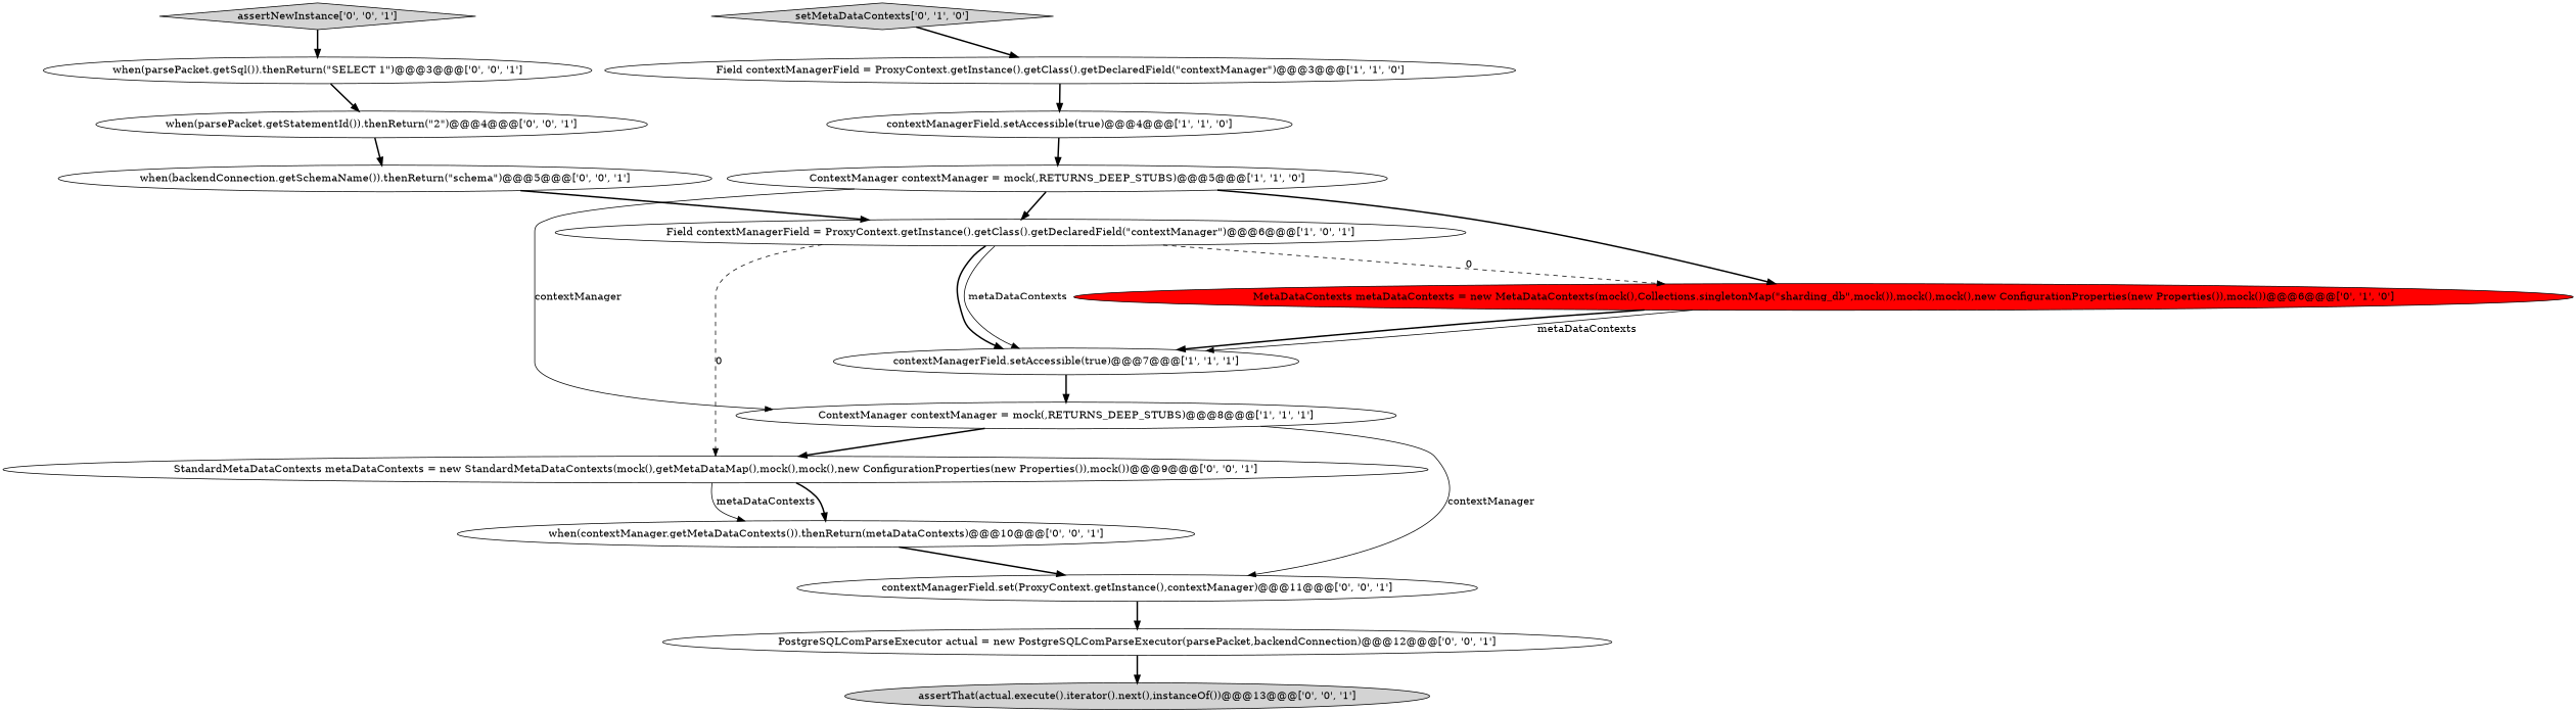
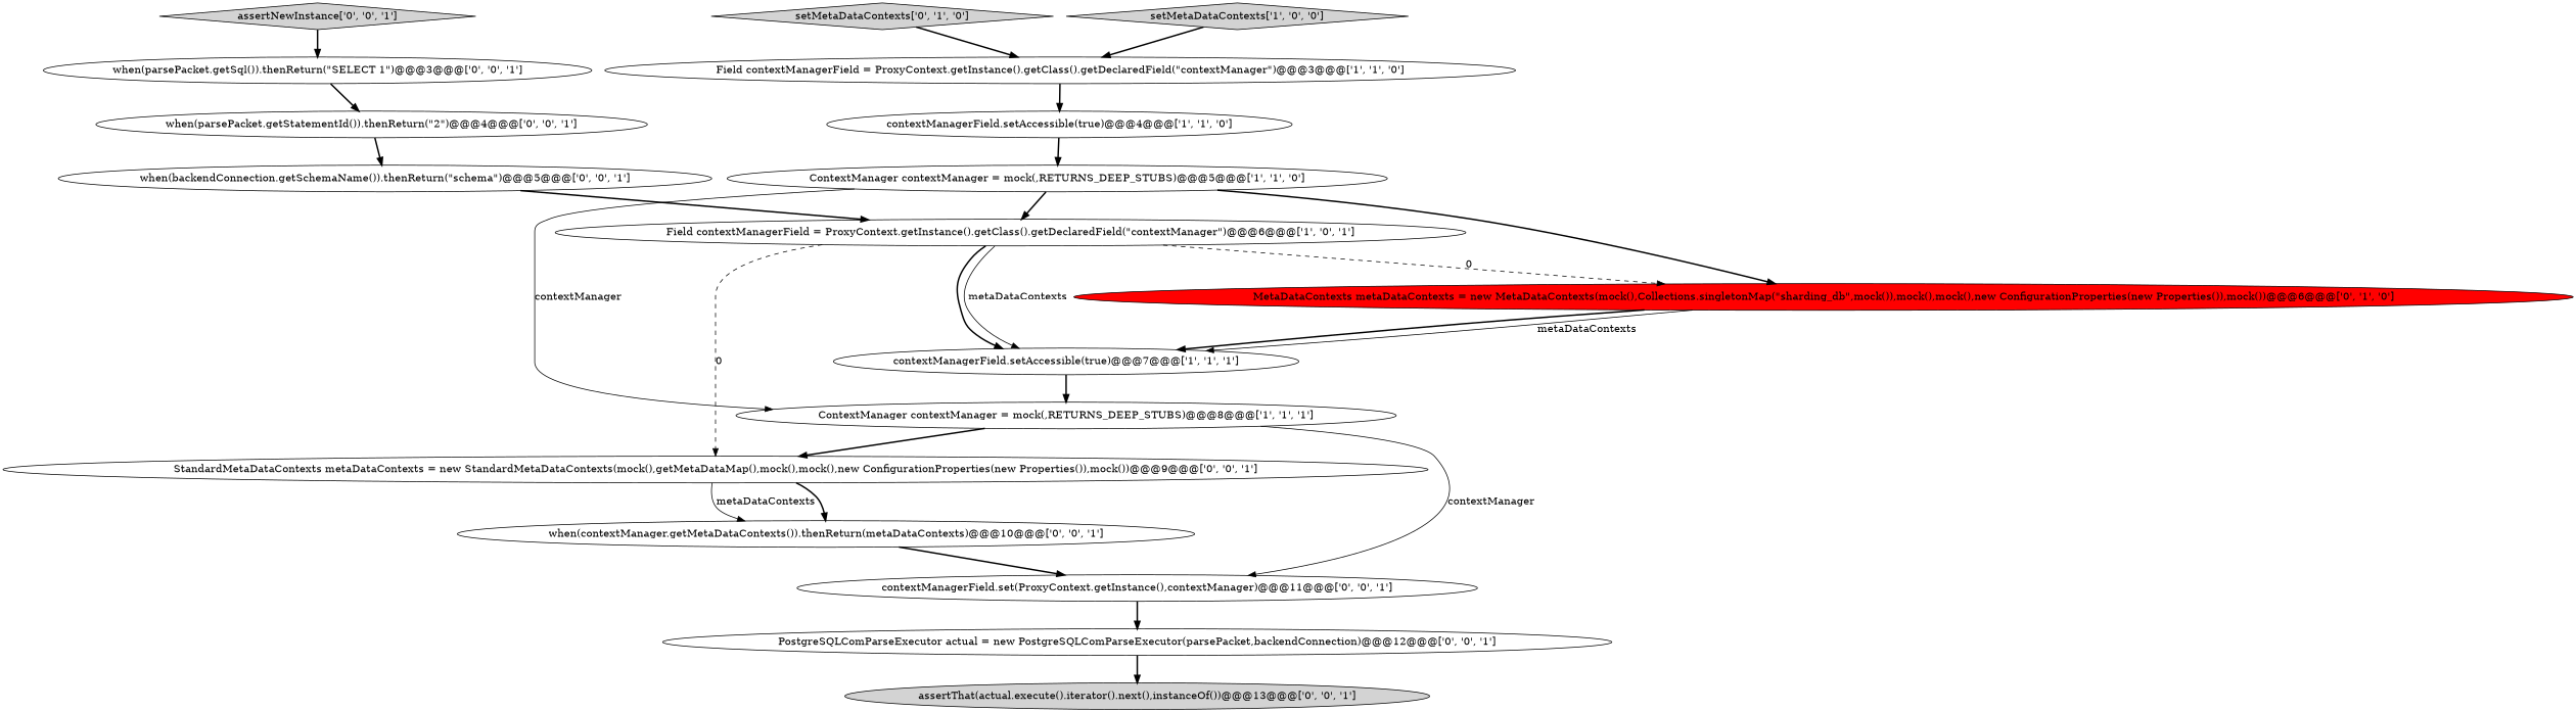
  digraph {
    node [fillcolor=white shape=ellipse style=filled]
    edge [style=bold]
    n1 [fillcolor=lightgray label="assertThat(actual.execute().iterator().next(),instanceOf())@@@13@@@['0', '0', '1']"]
    n2 [fillcolor=lightgray label="assertNewInstance['0', '0', '1']" shape=diamond]
    n3 [label="when(parsePacket.getSql()).thenReturn(\"SELECT 1\")@@@3@@@['0', '0', '1']"]
    n4 [label="Field contextManagerField = ProxyContext.getInstance().getClass().getDeclaredField(\"contextManager\")@@@6@@@['1', '0', '1']"]
    n5 [fillcolor=red label="MetaDataContexts metaDataContexts = new MetaDataContexts(mock(),Collections.singletonMap(\"sharding_db\",mock()),mock(),mock(),new ConfigurationProperties(new Properties()),mock())@@@6@@@['0', '1', '0']"]
    n6 [label="contextManagerField.setAccessible(true)@@@7@@@['1', '1', '1']"]
    n7 [label="StandardMetaDataContexts metaDataContexts = new StandardMetaDataContexts(mock(),getMetaDataMap(),mock(),mock(),new ConfigurationProperties(new Properties()),mock())@@@9@@@['0', '0', '1']"]
    n8 [label="when(parsePacket.getStatementId()).thenReturn(\"2\")@@@4@@@['0', '0', '1']"]
    n9 [fillcolor=lightgray label="setMetaDataContexts['0', '1', '0']" shape=diamond]
    n10 [label="Field contextManagerField = ProxyContext.getInstance().getClass().getDeclaredField(\"contextManager\")@@@3@@@['1', '1', '0']"]
    n11 [label="when(contextManager.getMetaDataContexts()).thenReturn(metaDataContexts)@@@10@@@['0', '0', '1']"]
    n12 [label="contextManagerField.set(ProxyContext.getInstance(),contextManager)@@@11@@@['0', '0', '1']"]
    n13 [label="ContextManager contextManager = mock(,RETURNS_DEEP_STUBS)@@@8@@@['1', '1', '1']"]
    n14 [label="contextManagerField.setAccessible(true)@@@4@@@['1', '1', '0']"]
    n15 [label="ContextManager contextManager = mock(,RETURNS_DEEP_STUBS)@@@5@@@['1', '1', '0']"]
    n16 [label="PostgreSQLComParseExecutor actual = new PostgreSQLComParseExecutor(parsePacket,backendConnection)@@@12@@@['0', '0', '1']"]
+   n17 [fillcolor=lightgray label="setMetaDataContexts['1', '0', '0']" shape=diamond]
    n18 [label="when(backendConnection.getSchemaName()).thenReturn(\"schema\")@@@5@@@['0', '0', '1']"]
    n2 -> n3
    n3 -> n8
    n4 -> n5 [label=0 style=dashed]
    n4 -> n6 [label=metaDataContexts style=solid]
    n4 -> n6
    n4 -> n7 [label=0 style=dashed]
    n5 -> n6
    n5 -> n6 [label=metaDataContexts style=solid]
    n6 -> n13
    n7 -> n11 [label=metaDataContexts style=solid]
    n7 -> n11
    n8 -> n18
    n9 -> n10
    n10 -> n14
    n11 -> n12
    n12 -> n16
    n13 -> n7
    n13 -> n12 [label=contextManager style=solid]
    n14 -> n15
    n15 -> n4
    n15 -> n5
    n15 -> n13 [label=contextManager style=solid]
    n16 -> n1
+   n17 -> n10
    n18 -> n4
  }
